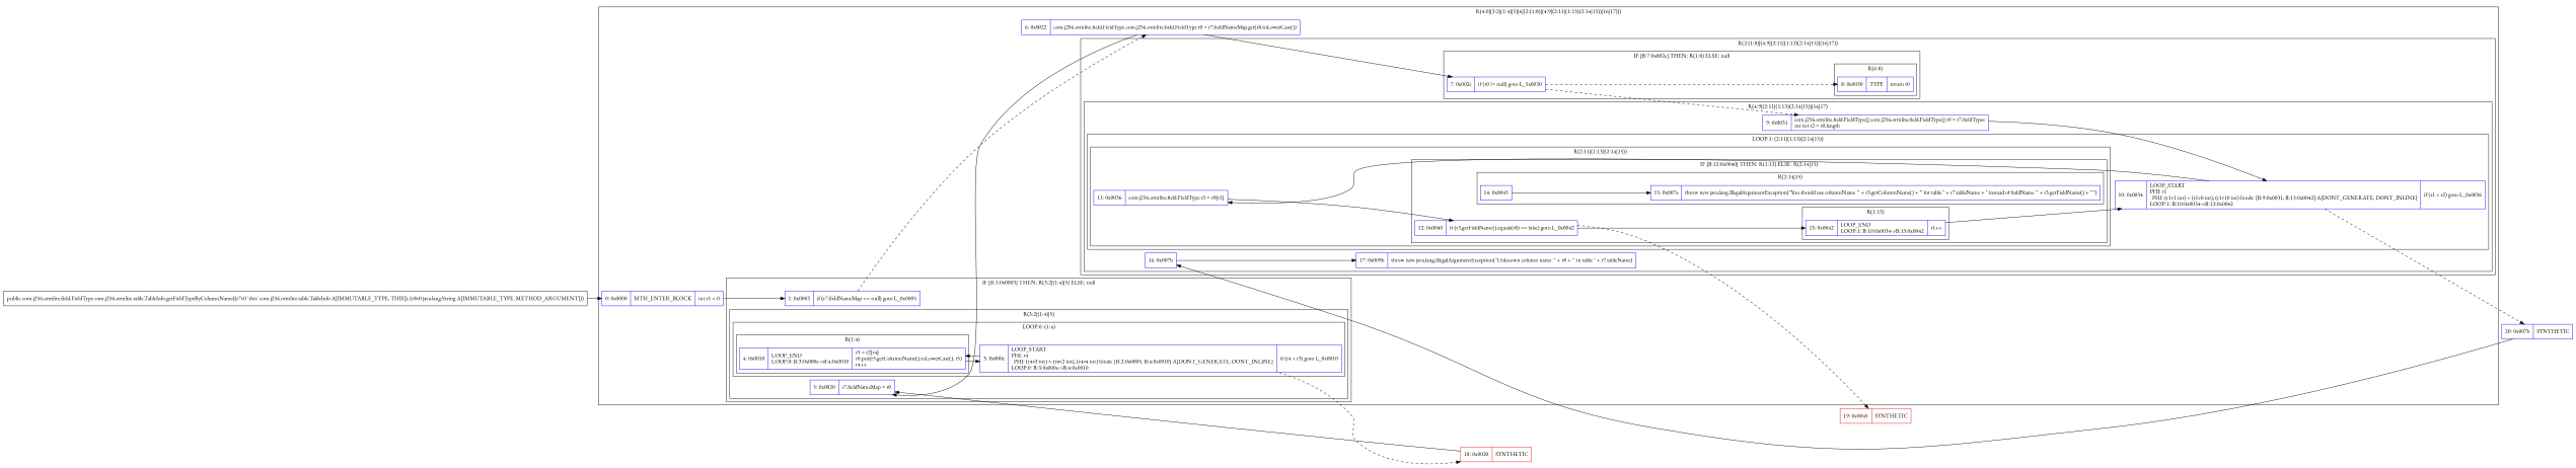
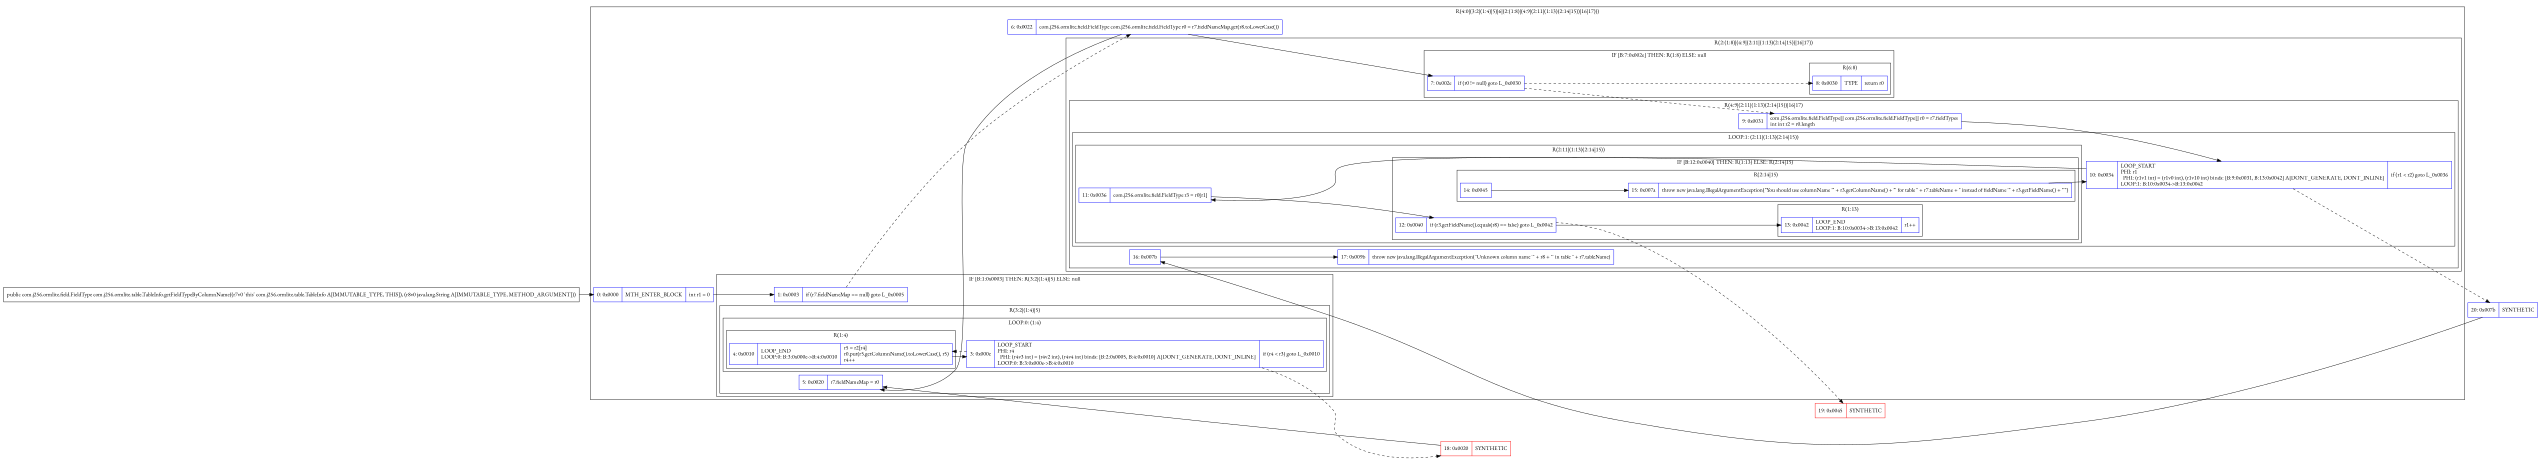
  digraph {
    fontname="EB Garamond"
    rankdir=LR
    node [color=blue fontname="EB Garamond" shape=record]
    edge [fontname="EB Garamond"]
    n1 [label="{4\:\ 0x0010|LOOP_END\lLOOP:0: B:3:0x000e\-\>B:4:0x0010\l|r5 = r2[r4]\lr0.put(r5.getColumnName().toLowerCase(), r5)\lr4++\l}"]
    n2 [label="{3\:\ 0x000e|LOOP_START\lPHI: r4 \l  PHI: (r4v3 int) = (r4v2 int), (r4v4 int) binds: [B:2:0x0005, B:4:0x0010] A[DONT_GENERATE, DONT_INLINE]\lLOOP:0: B:3:0x000e\-\>B:4:0x0010\l|if (r4 \< r3) goto L_0x0010\l}"]
    n3 [label="{5\:\ 0x0020|r7.fieldNameMap = r0\l}"]
    n4 [label="{1\:\ 0x0003|if (r7.fieldNameMap == null) goto L_0x0005\l}"]
    n5 [label="{8\:\ 0x0030|TYPE\l|return r0\l}"]
-   n6 [label="{7\:\ 0x002e|if (r0 != null) goto L_5x0030\l}"]
+   n6 [label="{7\:\ 0x002e|if (r0 != null) goto L_0x0030\l}"]
    n7 [label="{13\:\ 0x0042|LOOP_END\lLOOP:1: B:10:0x0034\-\>B:13:0x0042\l|r1++\l}"]
    n8 [label="{14\:\ 0x0045}"]
    n9 [label="{15\:\ 0x007a|throw new java.lang.IllegalArgumentException(\"You should use columnName '\" + r3.getColumnName() + \"' for table \" + r7.tableName + \" instead of fieldName '\" + r3.getFieldName() + \"'\")\l}"]
    n10 [label="{12\:\ 0x0040|if (r3.getFieldName().equals(r8) == false) goto L_0x0042\l}"]
    n11 [label="{11\:\ 0x0036|com.j256.ormlite.field.FieldType r3 = r0[r1]\l}"]
    n12 [label="{10\:\ 0x0034|LOOP_START\lPHI: r1 \l  PHI: (r1v1 int) = (r1v0 int), (r1v10 int) binds: [B:9:0x0031, B:13:0x0042] A[DONT_GENERATE, DONT_INLINE]\lLOOP:1: B:10:0x0034\-\>B:13:0x0042\l|if (r1 \< r2) goto L_0x0036\l}"]
    n13 [label="{9\:\ 0x0031|com.j256.ormlite.field.FieldType[] com.j256.ormlite.field.FieldType[] r0 = r7.fieldTypes\lint int r2 = r0.length\l}"]
    n14 [label="{16\:\ 0x007b}"]
    n15 [label="{17\:\ 0x009b|throw new java.lang.IllegalArgumentException(\"Unknown column name '\" + r8 + \"' in table \" + r7.tableName)\l}"]
    n16 [label="{0\:\ 0x0000|MTH_ENTER_BLOCK\l|int r1 = 0\l}"]
    n17 [label="{6\:\ 0x0022|com.j256.ormlite.field.FieldType com.j256.ormlite.field.FieldType r0 = r7.fieldNameMap.get(r8.toLowerCase())\l}"]
    n18 [color=red label="{18\:\ 0x0020|SYNTHETIC\l}"]
    n19 [color=red label="{19\:\ 0x0045|SYNTHETIC\l}"]
    n20 [label="{20\:\ 0x007b|SYNTHETIC\l}"]
    n21 [label="{public com.j256.ormlite.field.FieldType com.j256.ormlite.table.TableInfo.getFieldTypeByColumnName((r7v0 'this' com.j256.ormlite.table.TableInfo A[IMMUTABLE_TYPE, THIS]), (r8v0 java.lang.String A[IMMUTABLE_TYPE, METHOD_ARGUMENT])) }" color=""]
    subgraph cluster_1 {
      label="R(4:0|(3:2|(1:4)|5)|6|(2:(1:8)|(4:9|(2:11|(1:13)(2:14|15))|16|17)))"
      n16
      n17
      subgraph cluster_2 {
        label="IF [B:1:0x0003] THEN: R(3:2|(1:4)|5) ELSE: null"
        n4
        subgraph cluster_3 {
          label="R(3:2|(1:4)|5)"
          n3
          subgraph cluster_4 {
            label="LOOP:0: (1:4)"
            n2
            subgraph cluster_5 {
              label="R(1:4)"
              n1
            }
          }
        }
      }
      subgraph cluster_6 {
        label="R(2:(1:8)|(4:9|(2:11|(1:13)(2:14|15))|16|17))"
        subgraph cluster_7 {
          label="IF [B:7:0x002e] THEN: R(1:8) ELSE: null"
          n6
          subgraph cluster_8 {
            label="R(6:8)"
            n5
          }
        }
        subgraph cluster_9 {
          label="R(4:9|(2:11|(1:13)(2:14|15))|16|17)"
          n13
          n14
          n15
          subgraph cluster_10 {
            label="LOOP:1: (2:11|(1:13)(2:14|15))"
            n12
            subgraph cluster_11 {
              label="R(2:11|(1:13)(2:14|15))"
              n11
              subgraph cluster_12 {
                label="IF [B:12:0x0040] THEN: R(1:13) ELSE: R(2:14|15)"
                n10
                subgraph cluster_13 {
                  label="R(1:13)"
                  n7
                }
                subgraph cluster_14 {
                  label="R(2:14|15)"
                  n8
                  n9
                }
              }
            }
          }
        }
      }
    }
    n1 -> n2
-   n2 -> n1
+   n2 -> n1 [style=dashed]
    n2 -> n18 [style=dashed]
    n4 -> n17 [style=dashed]
    n6 -> n5 [style=dashed]
    n6 -> n13 [style=dashed]
-   n7 -> n12
+   n9 -> n12
    n8 -> n9
    n10 -> n7
    n10 -> n19 [style=dashed]
    n11 -> n10
    n12 -> n11
    n12 -> n20 [style=dashed]
    n13 -> n12
    n14 -> n15
    n16 -> n4
    n17 -> n3
    n17 -> n6
    n18 -> n3
    n20 -> n14
    n21 -> n16
  }
